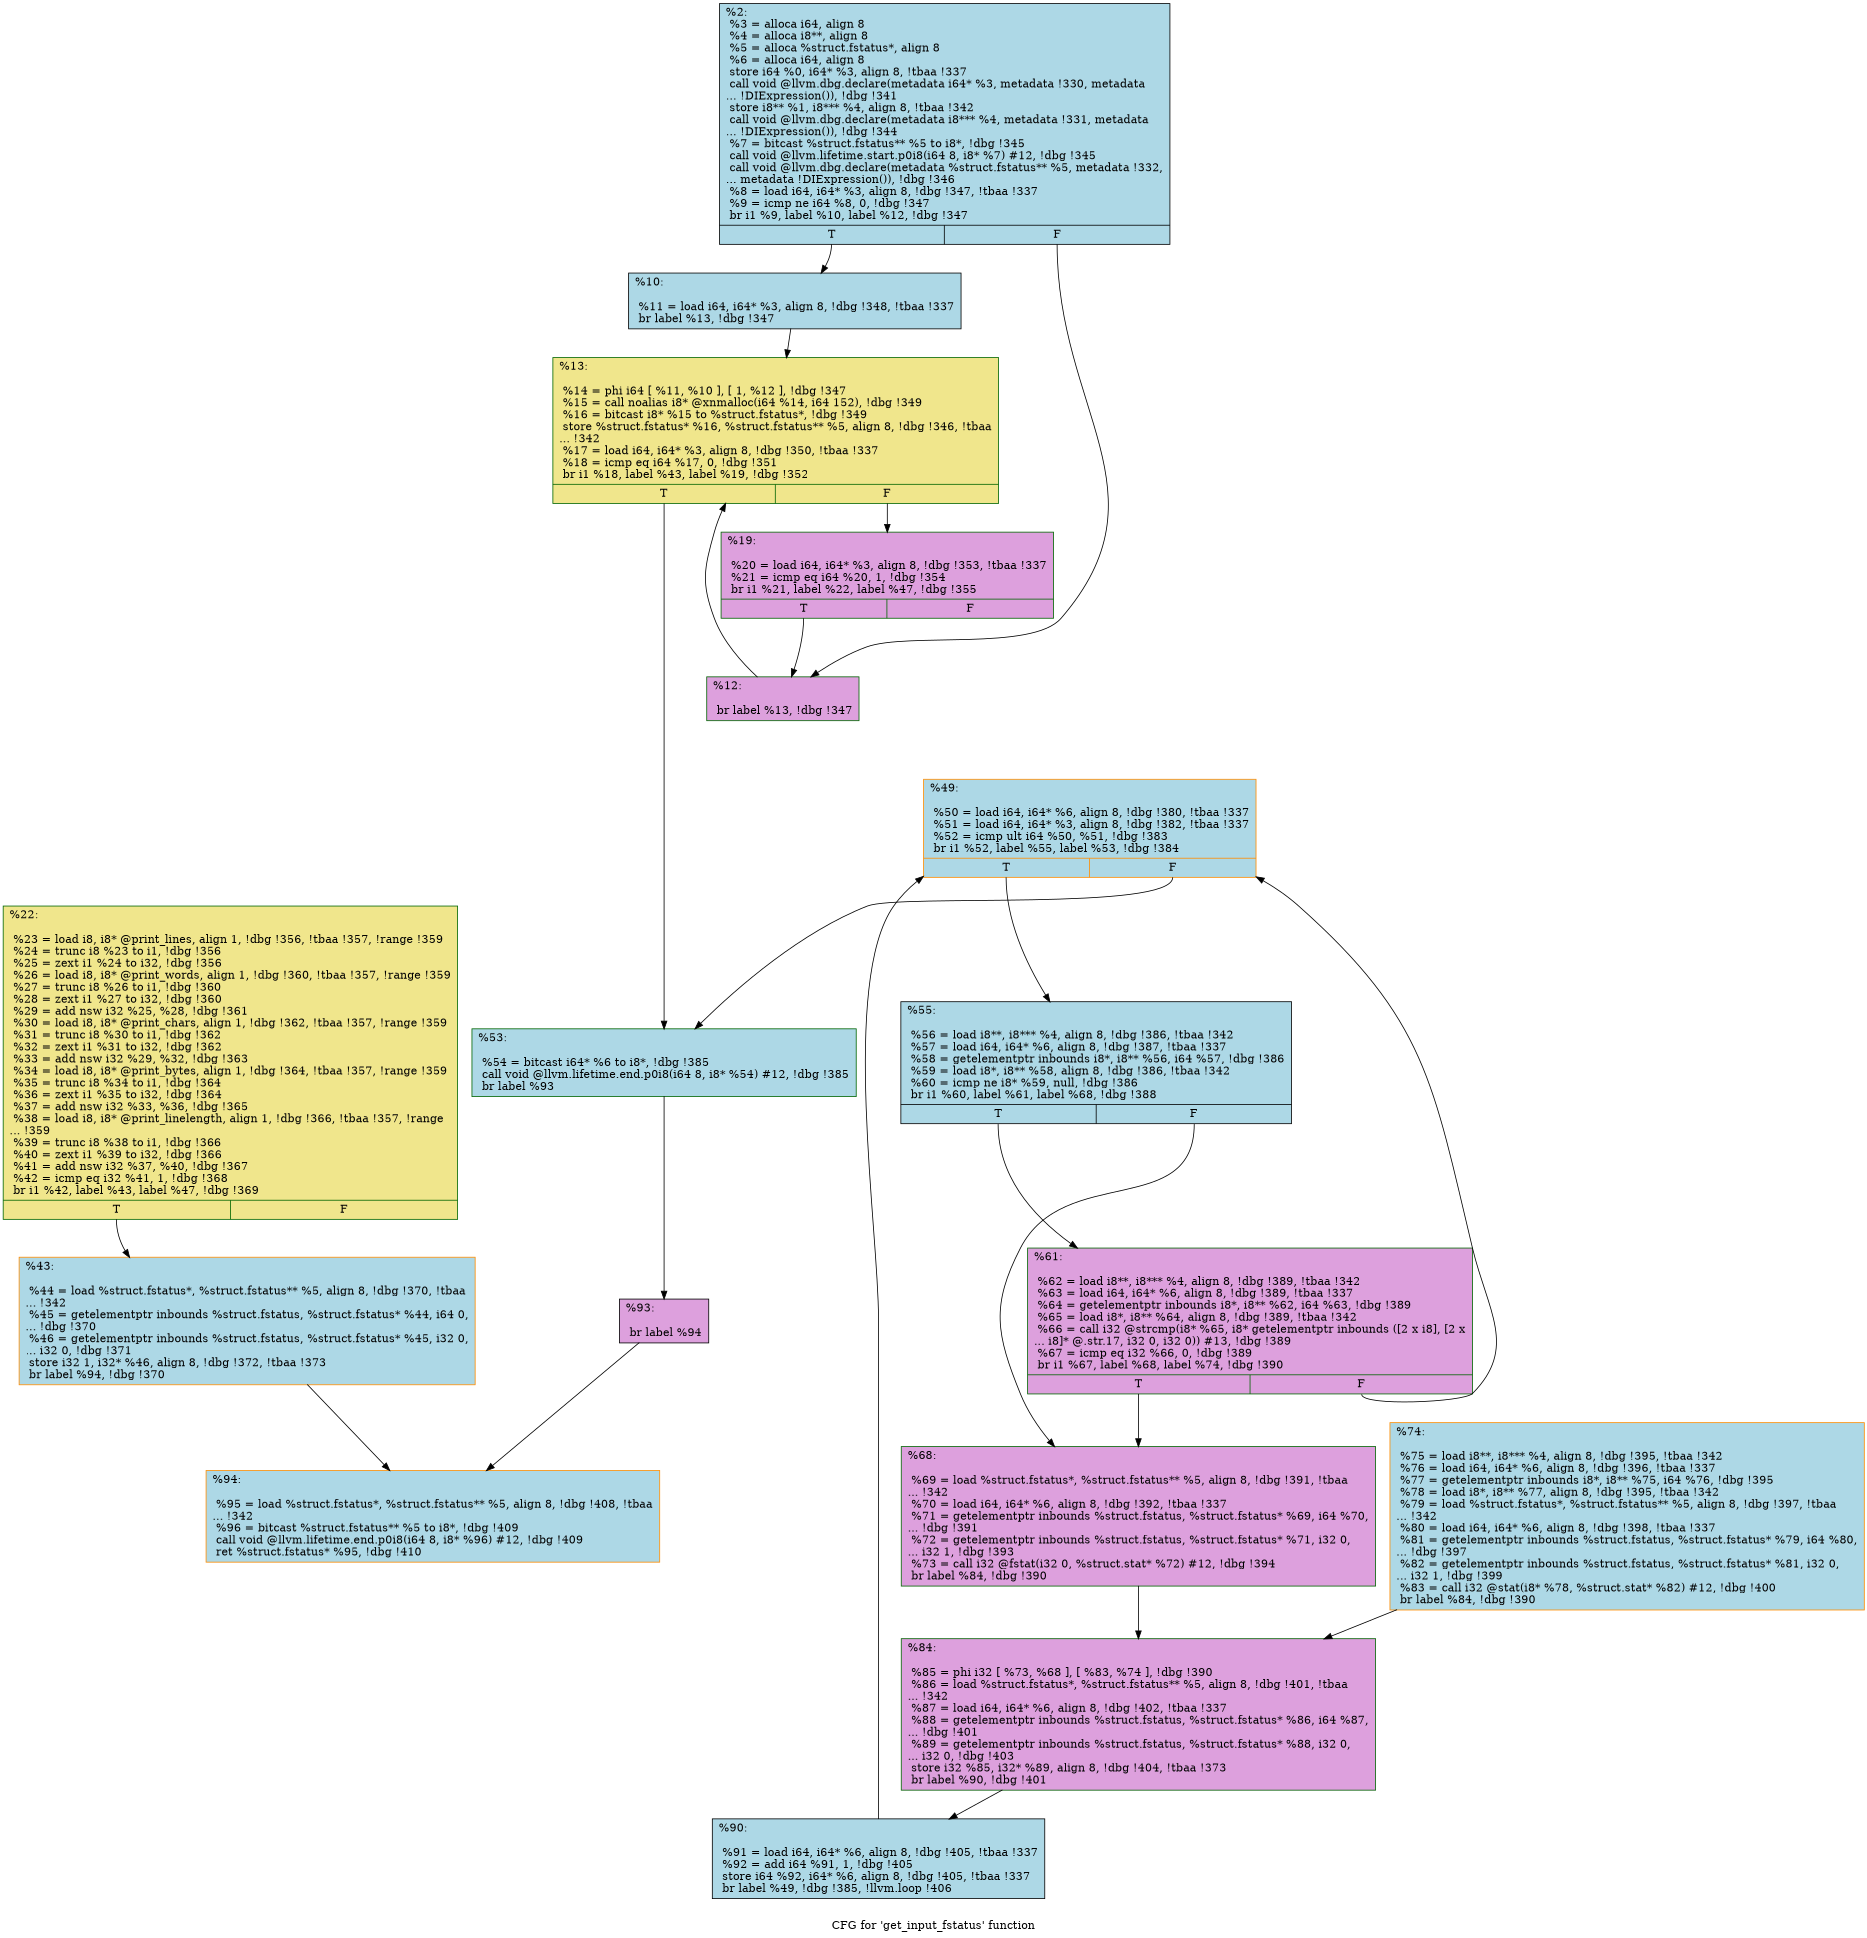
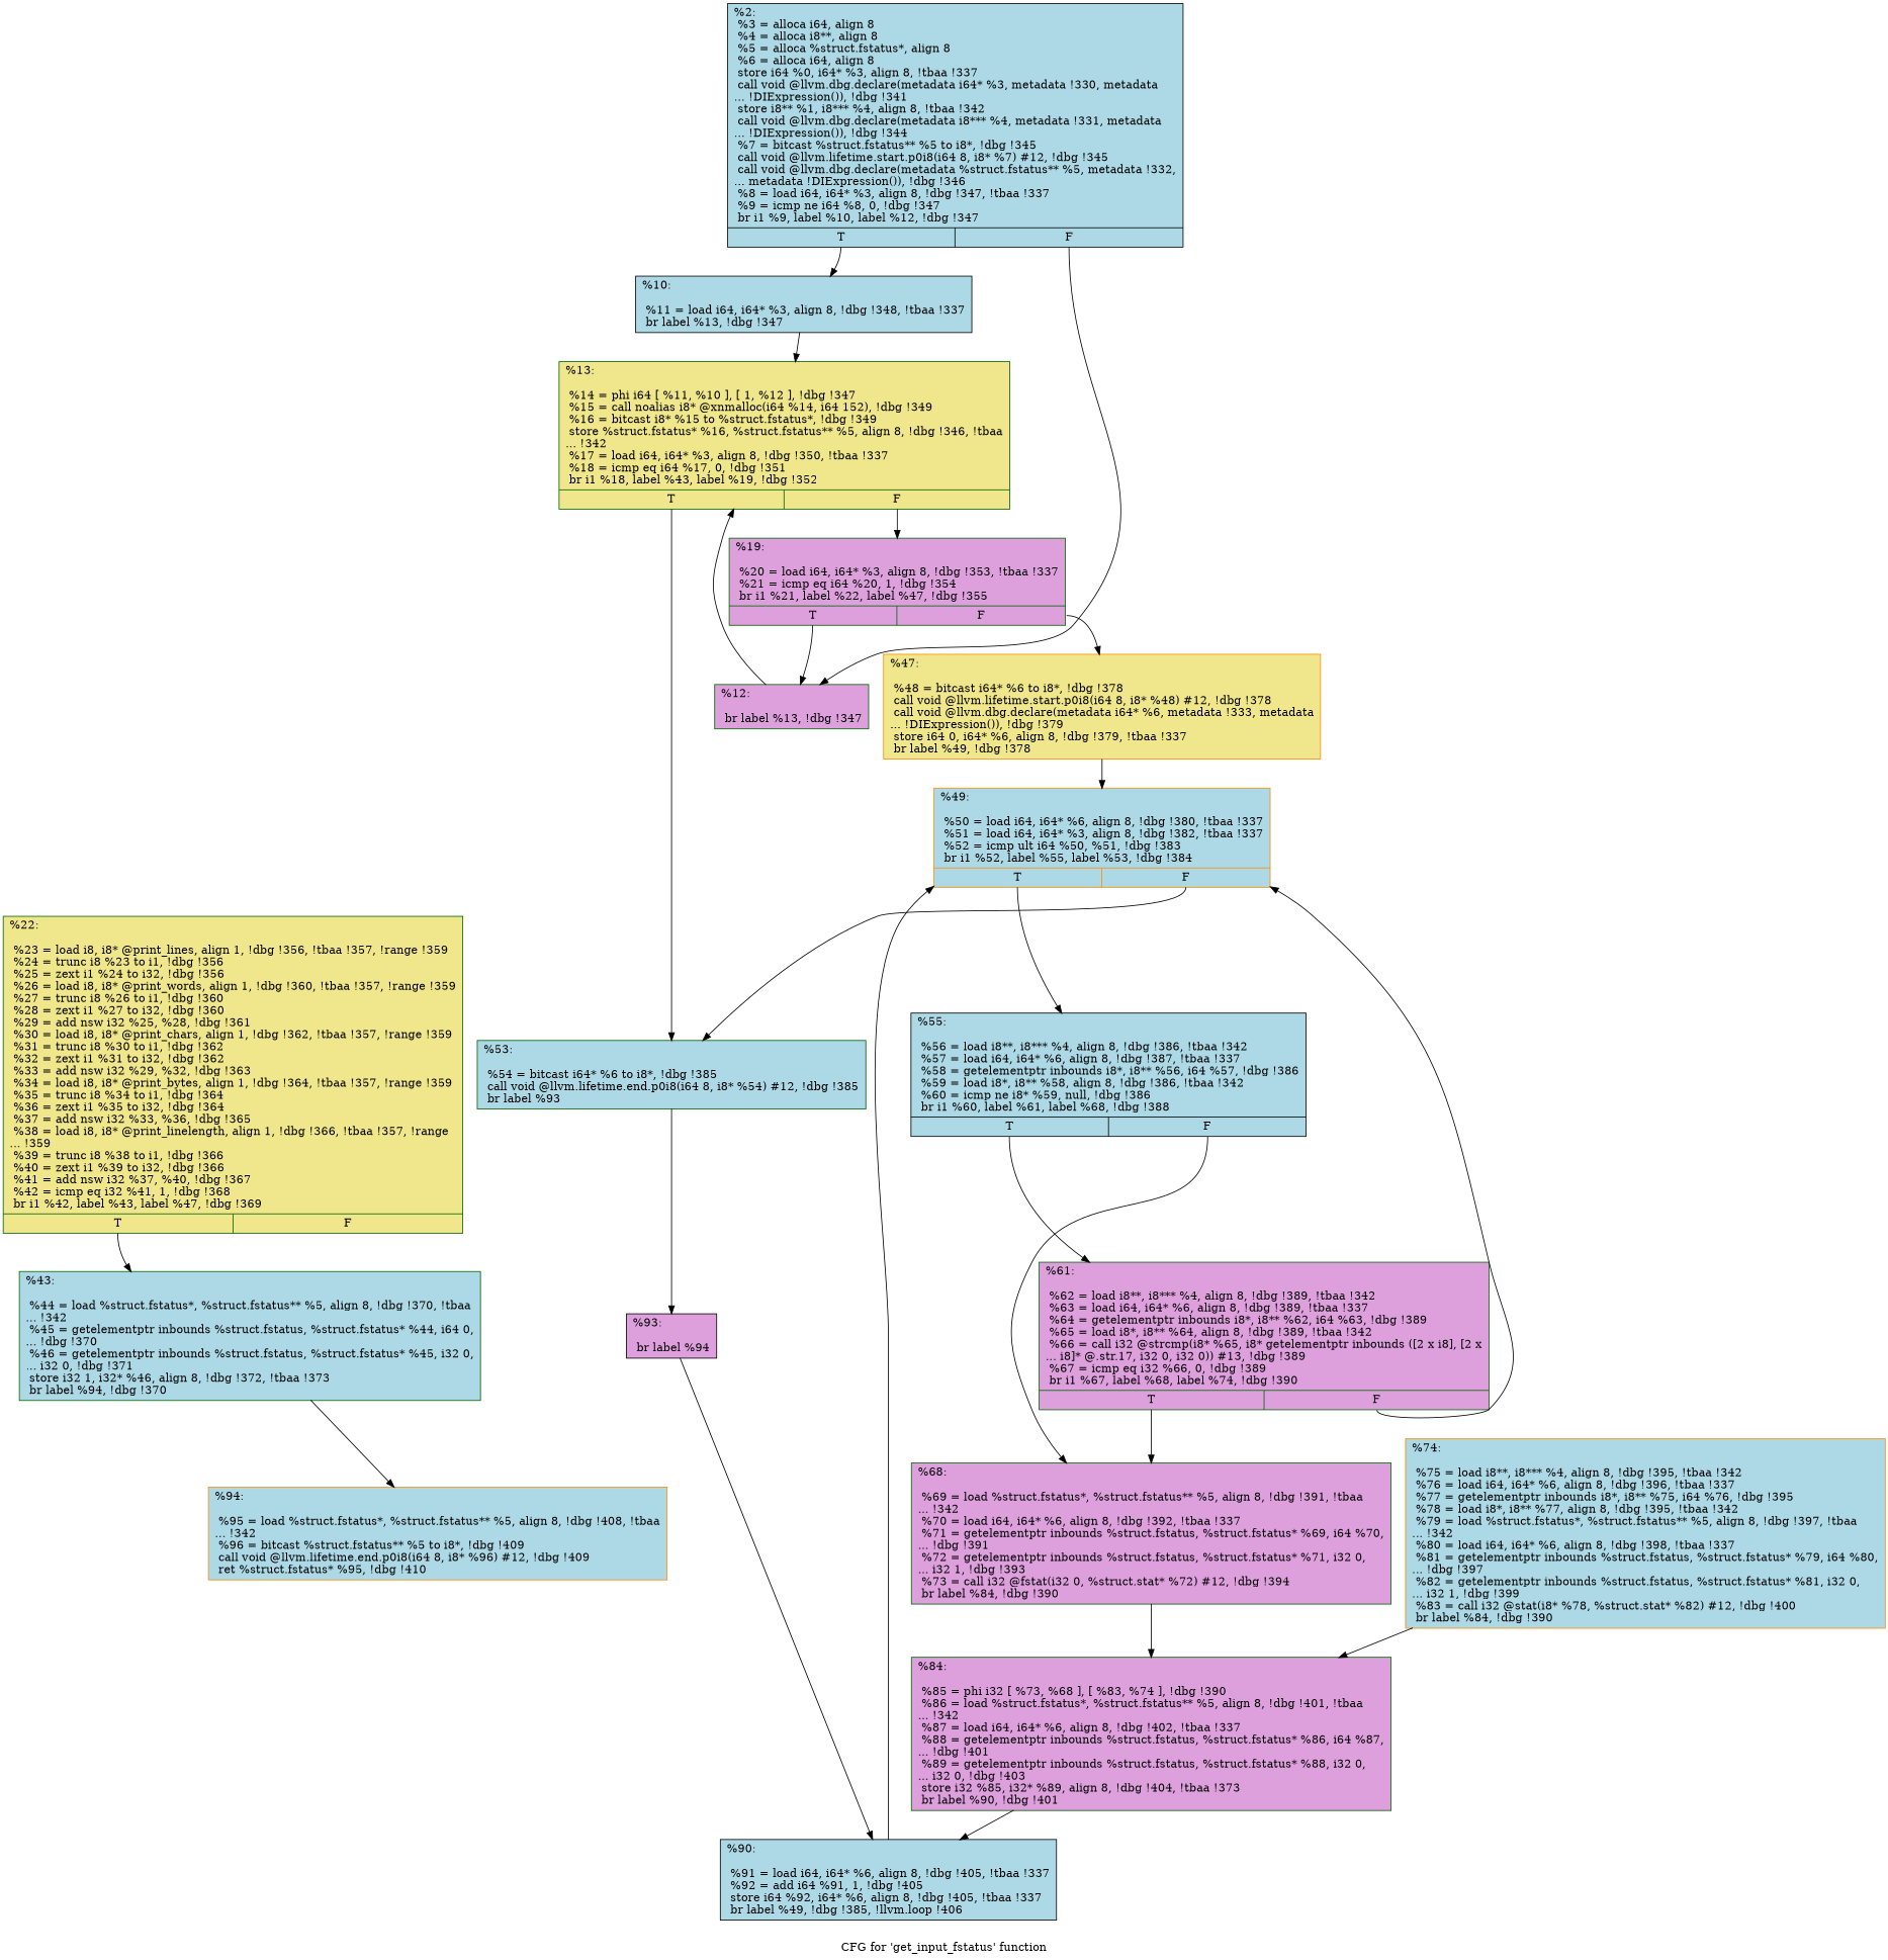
  digraph {
    label="CFG for 'get_input_fstatus' function"
    node [color=darkgreen fillcolor=lightblue shape=record style=filled]
    n1 [color=black label="{%2:\l  %3 = alloca i64, align 8\l  %4 = alloca i8**, align 8\l  %5 = alloca %struct.fstatus*, align 8\l  %6 = alloca i64, align 8\l  store i64 %0, i64* %3, align 8, !tbaa !337\l  call void @llvm.dbg.declare(metadata i64* %3, metadata !330, metadata\l... !DIExpression()), !dbg !341\l  store i8** %1, i8*** %4, align 8, !tbaa !342\l  call void @llvm.dbg.declare(metadata i8*** %4, metadata !331, metadata\l... !DIExpression()), !dbg !344\l  %7 = bitcast %struct.fstatus** %5 to i8*, !dbg !345\l  call void @llvm.lifetime.start.p0i8(i64 8, i8* %7) #12, !dbg !345\l  call void @llvm.dbg.declare(metadata %struct.fstatus** %5, metadata !332,\l... metadata !DIExpression()), !dbg !346\l  %8 = load i64, i64* %3, align 8, !dbg !347, !tbaa !337\l  %9 = icmp ne i64 %8, 0, !dbg !347\l  br i1 %9, label %10, label %12, !dbg !347\l|{<s0>T|<s1>F}}"]
    n2 [color=black label="{%10:\l\l  %11 = load i64, i64* %3, align 8, !dbg !348, !tbaa !337\l  br label %13, !dbg !347\l}"]
    n3 [fillcolor=plum label="{%12:\l\l  br label %13, !dbg !347\l}"]
    n4 [fillcolor=khaki label="{%13:\l\l  %14 = phi i64 [ %11, %10 ], [ 1, %12 ], !dbg !347\l  %15 = call noalias i8* @xnmalloc(i64 %14, i64 152), !dbg !349\l  %16 = bitcast i8* %15 to %struct.fstatus*, !dbg !349\l  store %struct.fstatus* %16, %struct.fstatus** %5, align 8, !dbg !346, !tbaa\l... !342\l  %17 = load i64, i64* %3, align 8, !dbg !350, !tbaa !337\l  %18 = icmp eq i64 %17, 0, !dbg !351\l  br i1 %18, label %43, label %19, !dbg !352\l|{<s0>T|<s1>F}}"]
    n5 [fillcolor=plum label="{%19:\l\l  %20 = load i64, i64* %3, align 8, !dbg !353, !tbaa !337\l  %21 = icmp eq i64 %20, 1, !dbg !354\l  br i1 %21, label %22, label %47, !dbg !355\l|{<s0>T|<s1>F}}"]
    n6 [label="{%53:\l\l  %54 = bitcast i64* %6 to i8*, !dbg !385\l  call void @llvm.lifetime.end.p0i8(i64 8, i8* %54) #12, !dbg !385\l  br label %93\l}"]
-   n7 [color=darkorange label="{%43:\l\l  %44 = load %struct.fstatus*, %struct.fstatus** %5, align 8, !dbg !370, !tbaa\l... !342\l  %45 = getelementptr inbounds %struct.fstatus, %struct.fstatus* %44, i64 0,\l... !dbg !370\l  %46 = getelementptr inbounds %struct.fstatus, %struct.fstatus* %45, i32 0,\l... i32 0, !dbg !371\l  store i32 1, i32* %46, align 8, !dbg !372, !tbaa !373\l  br label %94, !dbg !370\l}"]
+   n7 [label="{%43:\l\l  %44 = load %struct.fstatus*, %struct.fstatus** %5, align 8, !dbg !370, !tbaa\l... !342\l  %45 = getelementptr inbounds %struct.fstatus, %struct.fstatus* %44, i64 0,\l... !dbg !370\l  %46 = getelementptr inbounds %struct.fstatus, %struct.fstatus* %45, i32 0,\l... i32 0, !dbg !371\l  store i32 1, i32* %46, align 8, !dbg !372, !tbaa !373\l  br label %94, !dbg !370\l}"]
    n8 [color=darkorange label="{%94:\l\l  %95 = load %struct.fstatus*, %struct.fstatus** %5, align 8, !dbg !408, !tbaa\l... !342\l  %96 = bitcast %struct.fstatus** %5 to i8*, !dbg !409\l  call void @llvm.lifetime.end.p0i8(i64 8, i8* %96) #12, !dbg !409\l  ret %struct.fstatus* %95, !dbg !410\l}"]
+   n9 [color=darkorange fillcolor=khaki label="{%47:\l\l  %48 = bitcast i64* %6 to i8*, !dbg !378\l  call void @llvm.lifetime.start.p0i8(i64 8, i8* %48) #12, !dbg !378\l  call void @llvm.dbg.declare(metadata i64* %6, metadata !333, metadata\l... !DIExpression()), !dbg !379\l  store i64 0, i64* %6, align 8, !dbg !379, !tbaa !337\l  br label %49, !dbg !378\l}"]
    n10 [fillcolor=khaki label="{%22:\l\l  %23 = load i8, i8* @print_lines, align 1, !dbg !356, !tbaa !357, !range !359\l  %24 = trunc i8 %23 to i1, !dbg !356\l  %25 = zext i1 %24 to i32, !dbg !356\l  %26 = load i8, i8* @print_words, align 1, !dbg !360, !tbaa !357, !range !359\l  %27 = trunc i8 %26 to i1, !dbg !360\l  %28 = zext i1 %27 to i32, !dbg !360\l  %29 = add nsw i32 %25, %28, !dbg !361\l  %30 = load i8, i8* @print_chars, align 1, !dbg !362, !tbaa !357, !range !359\l  %31 = trunc i8 %30 to i1, !dbg !362\l  %32 = zext i1 %31 to i32, !dbg !362\l  %33 = add nsw i32 %29, %32, !dbg !363\l  %34 = load i8, i8* @print_bytes, align 1, !dbg !364, !tbaa !357, !range !359\l  %35 = trunc i8 %34 to i1, !dbg !364\l  %36 = zext i1 %35 to i32, !dbg !364\l  %37 = add nsw i32 %33, %36, !dbg !365\l  %38 = load i8, i8* @print_linelength, align 1, !dbg !366, !tbaa !357, !range\l... !359\l  %39 = trunc i8 %38 to i1, !dbg !366\l  %40 = zext i1 %39 to i32, !dbg !366\l  %41 = add nsw i32 %37, %40, !dbg !367\l  %42 = icmp eq i32 %41, 1, !dbg !368\l  br i1 %42, label %43, label %47, !dbg !369\l|{<s0>T|<s1>F}}"]
    n11 [color=darkorange label="{%49:\l\l  %50 = load i64, i64* %6, align 8, !dbg !380, !tbaa !337\l  %51 = load i64, i64* %3, align 8, !dbg !382, !tbaa !337\l  %52 = icmp ult i64 %50, %51, !dbg !383\l  br i1 %52, label %55, label %53, !dbg !384\l|{<s0>T|<s1>F}}"]
    n12 [color=black label="{%55:\l\l  %56 = load i8**, i8*** %4, align 8, !dbg !386, !tbaa !342\l  %57 = load i64, i64* %6, align 8, !dbg !387, !tbaa !337\l  %58 = getelementptr inbounds i8*, i8** %56, i64 %57, !dbg !386\l  %59 = load i8*, i8** %58, align 8, !dbg !386, !tbaa !342\l  %60 = icmp ne i8* %59, null, !dbg !386\l  br i1 %60, label %61, label %68, !dbg !388\l|{<s0>T|<s1>F}}"]
    n13 [fillcolor=plum label="{%61:\l\l  %62 = load i8**, i8*** %4, align 8, !dbg !389, !tbaa !342\l  %63 = load i64, i64* %6, align 8, !dbg !389, !tbaa !337\l  %64 = getelementptr inbounds i8*, i8** %62, i64 %63, !dbg !389\l  %65 = load i8*, i8** %64, align 8, !dbg !389, !tbaa !342\l  %66 = call i32 @strcmp(i8* %65, i8* getelementptr inbounds ([2 x i8], [2 x\l... i8]* @.str.17, i32 0, i32 0)) #13, !dbg !389\l  %67 = icmp eq i32 %66, 0, !dbg !389\l  br i1 %67, label %68, label %74, !dbg !390\l|{<s0>T|<s1>F}}"]
    n14 [fillcolor=plum label="{%68:\l\l  %69 = load %struct.fstatus*, %struct.fstatus** %5, align 8, !dbg !391, !tbaa\l... !342\l  %70 = load i64, i64* %6, align 8, !dbg !392, !tbaa !337\l  %71 = getelementptr inbounds %struct.fstatus, %struct.fstatus* %69, i64 %70,\l... !dbg !391\l  %72 = getelementptr inbounds %struct.fstatus, %struct.fstatus* %71, i32 0,\l... i32 1, !dbg !393\l  %73 = call i32 @fstat(i32 0, %struct.stat* %72) #12, !dbg !394\l  br label %84, !dbg !390\l}"]
    n15 [color=black fillcolor=plum label="{%93:\l\l  br label %94\l}"]
    n16 [fillcolor=plum label="{%84:\l\l  %85 = phi i32 [ %73, %68 ], [ %83, %74 ], !dbg !390\l  %86 = load %struct.fstatus*, %struct.fstatus** %5, align 8, !dbg !401, !tbaa\l... !342\l  %87 = load i64, i64* %6, align 8, !dbg !402, !tbaa !337\l  %88 = getelementptr inbounds %struct.fstatus, %struct.fstatus* %86, i64 %87,\l... !dbg !401\l  %89 = getelementptr inbounds %struct.fstatus, %struct.fstatus* %88, i32 0,\l... i32 0, !dbg !403\l  store i32 %85, i32* %89, align 8, !dbg !404, !tbaa !373\l  br label %90, !dbg !401\l}"]
    n17 [color=darkorange label="{%74:\l\l  %75 = load i8**, i8*** %4, align 8, !dbg !395, !tbaa !342\l  %76 = load i64, i64* %6, align 8, !dbg !396, !tbaa !337\l  %77 = getelementptr inbounds i8*, i8** %75, i64 %76, !dbg !395\l  %78 = load i8*, i8** %77, align 8, !dbg !395, !tbaa !342\l  %79 = load %struct.fstatus*, %struct.fstatus** %5, align 8, !dbg !397, !tbaa\l... !342\l  %80 = load i64, i64* %6, align 8, !dbg !398, !tbaa !337\l  %81 = getelementptr inbounds %struct.fstatus, %struct.fstatus* %79, i64 %80,\l... !dbg !397\l  %82 = getelementptr inbounds %struct.fstatus, %struct.fstatus* %81, i32 0,\l... i32 1, !dbg !399\l  %83 = call i32 @stat(i8* %78, %struct.stat* %82) #12, !dbg !400\l  br label %84, !dbg !390\l}"]
    n18 [color=black label="{%90:\l\l  %91 = load i64, i64* %6, align 8, !dbg !405, !tbaa !337\l  %92 = add i64 %91, 1, !dbg !405\l  store i64 %92, i64* %6, align 8, !dbg !405, !tbaa !337\l  br label %49, !dbg !385, !llvm.loop !406\l}"]
    n1 -> n2 [tailport=s0]
    n1 -> n3 [tailport=s1]
    n2 -> n4
    n3 -> n4
    n4 -> n5 [tailport=s1]
    n4 -> n6 [tailport=s0]
    n5 -> n3 [tailport=s0]
+   n5 -> n9 [tailport=s1]
    n6 -> n15
    n7 -> n8
+   n9 -> n11
    n10 -> n7 [tailport=s0]
    n11 -> n6 [tailport=s1]
    n11 -> n12 [tailport=s0]
    n12 -> n13 [tailport=s0]
    n12 -> n14 [tailport=s1]
    n13 -> n11 [tailport=s1]
    n13 -> n14 [tailport=s0]
    n14 -> n16
-   n15 -> n8
+   n15 -> n18
    n16 -> n18
    n17 -> n16
    n18 -> n11
  }
